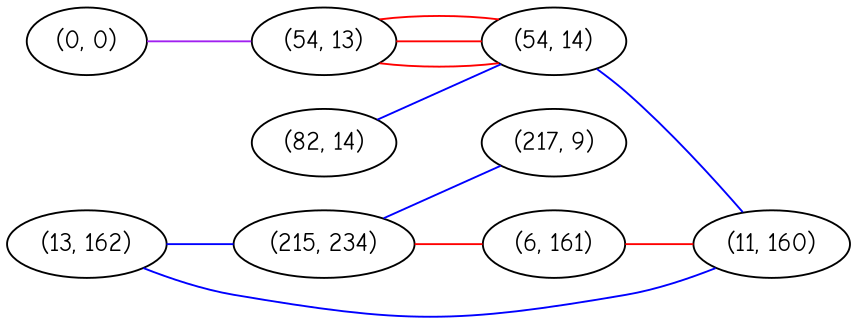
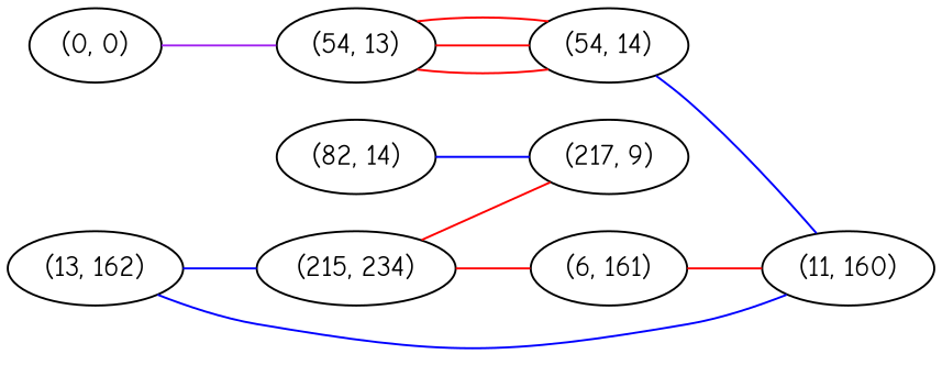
  graph {
    fontname="Comic Neue"
    rankdir=LR
    node [fontname="Comic Neue"]
    edge [color=red fontname="Comic Neue" weight=1]
    "(0, 0)"
    "(54, 13)"
    "(54, 14)"
    "(13, 162)"
    "(215, 234)"
    "(11, 160)"
    "(6, 161)"
    "(217, 9)"
    "(82, 14)"
    "(0, 0)" -- "(54, 13)" [color=purple weight=4]
    "(54, 13)" -- "(54, 14)"
    "(54, 13)" -- "(54, 14)"
    "(54, 13)" -- "(54, 14)"
    "(54, 14)" -- "(11, 160)" [color=blue]
    "(13, 162)" -- "(215, 234)" [color=blue weight=3]
    "(13, 162)" -- "(11, 160)" [color=blue]
    "(215, 234)" -- "(6, 161)" [weight=3]
-   "(215, 234)" -- "(217, 9)" [color=blue]
+   "(215, 234)" -- "(217, 9)"
    "(6, 161)" -- "(11, 160)"
-   "(82, 14)" -- "(54, 14)" [color=blue weight=3]
+   "(82, 14)" -- "(217, 9)" [color=blue weight=3]
  }
